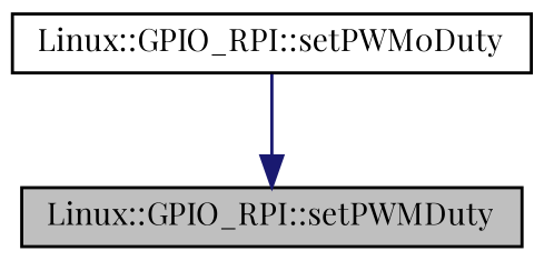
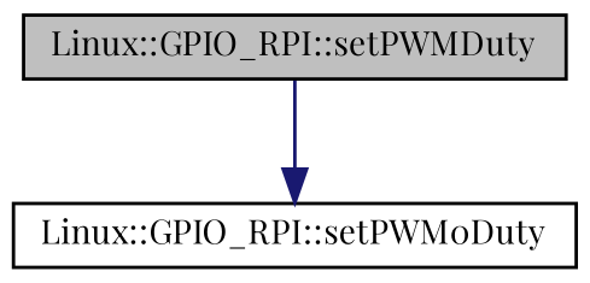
  digraph {
    rankdir=TB
    fontname="Playfair Display"
    node [color=black fontname="Playfair Display" fontsize=10 shape=record style=filled]
    n1 [fillcolor=grey75 fontcolor=black height=0.2 label="Linux::GPIO_RPI::setPWMDuty" width=0.4]
    n2 [fillcolor=white height=0.2 label="Linux::GPIO_RPI::setPWM0Duty" width=0.4]
-   n2 -> n1 [color=midnightblue fontname="Playfair Display" fontsize=10 labelfontname=Helvetica labelfontsize=10 style=solid]
+   n1 -> n2 [color=midnightblue fontname="Playfair Display" fontsize=10 labelfontname=Helvetica labelfontsize=10 style=solid]
  }
